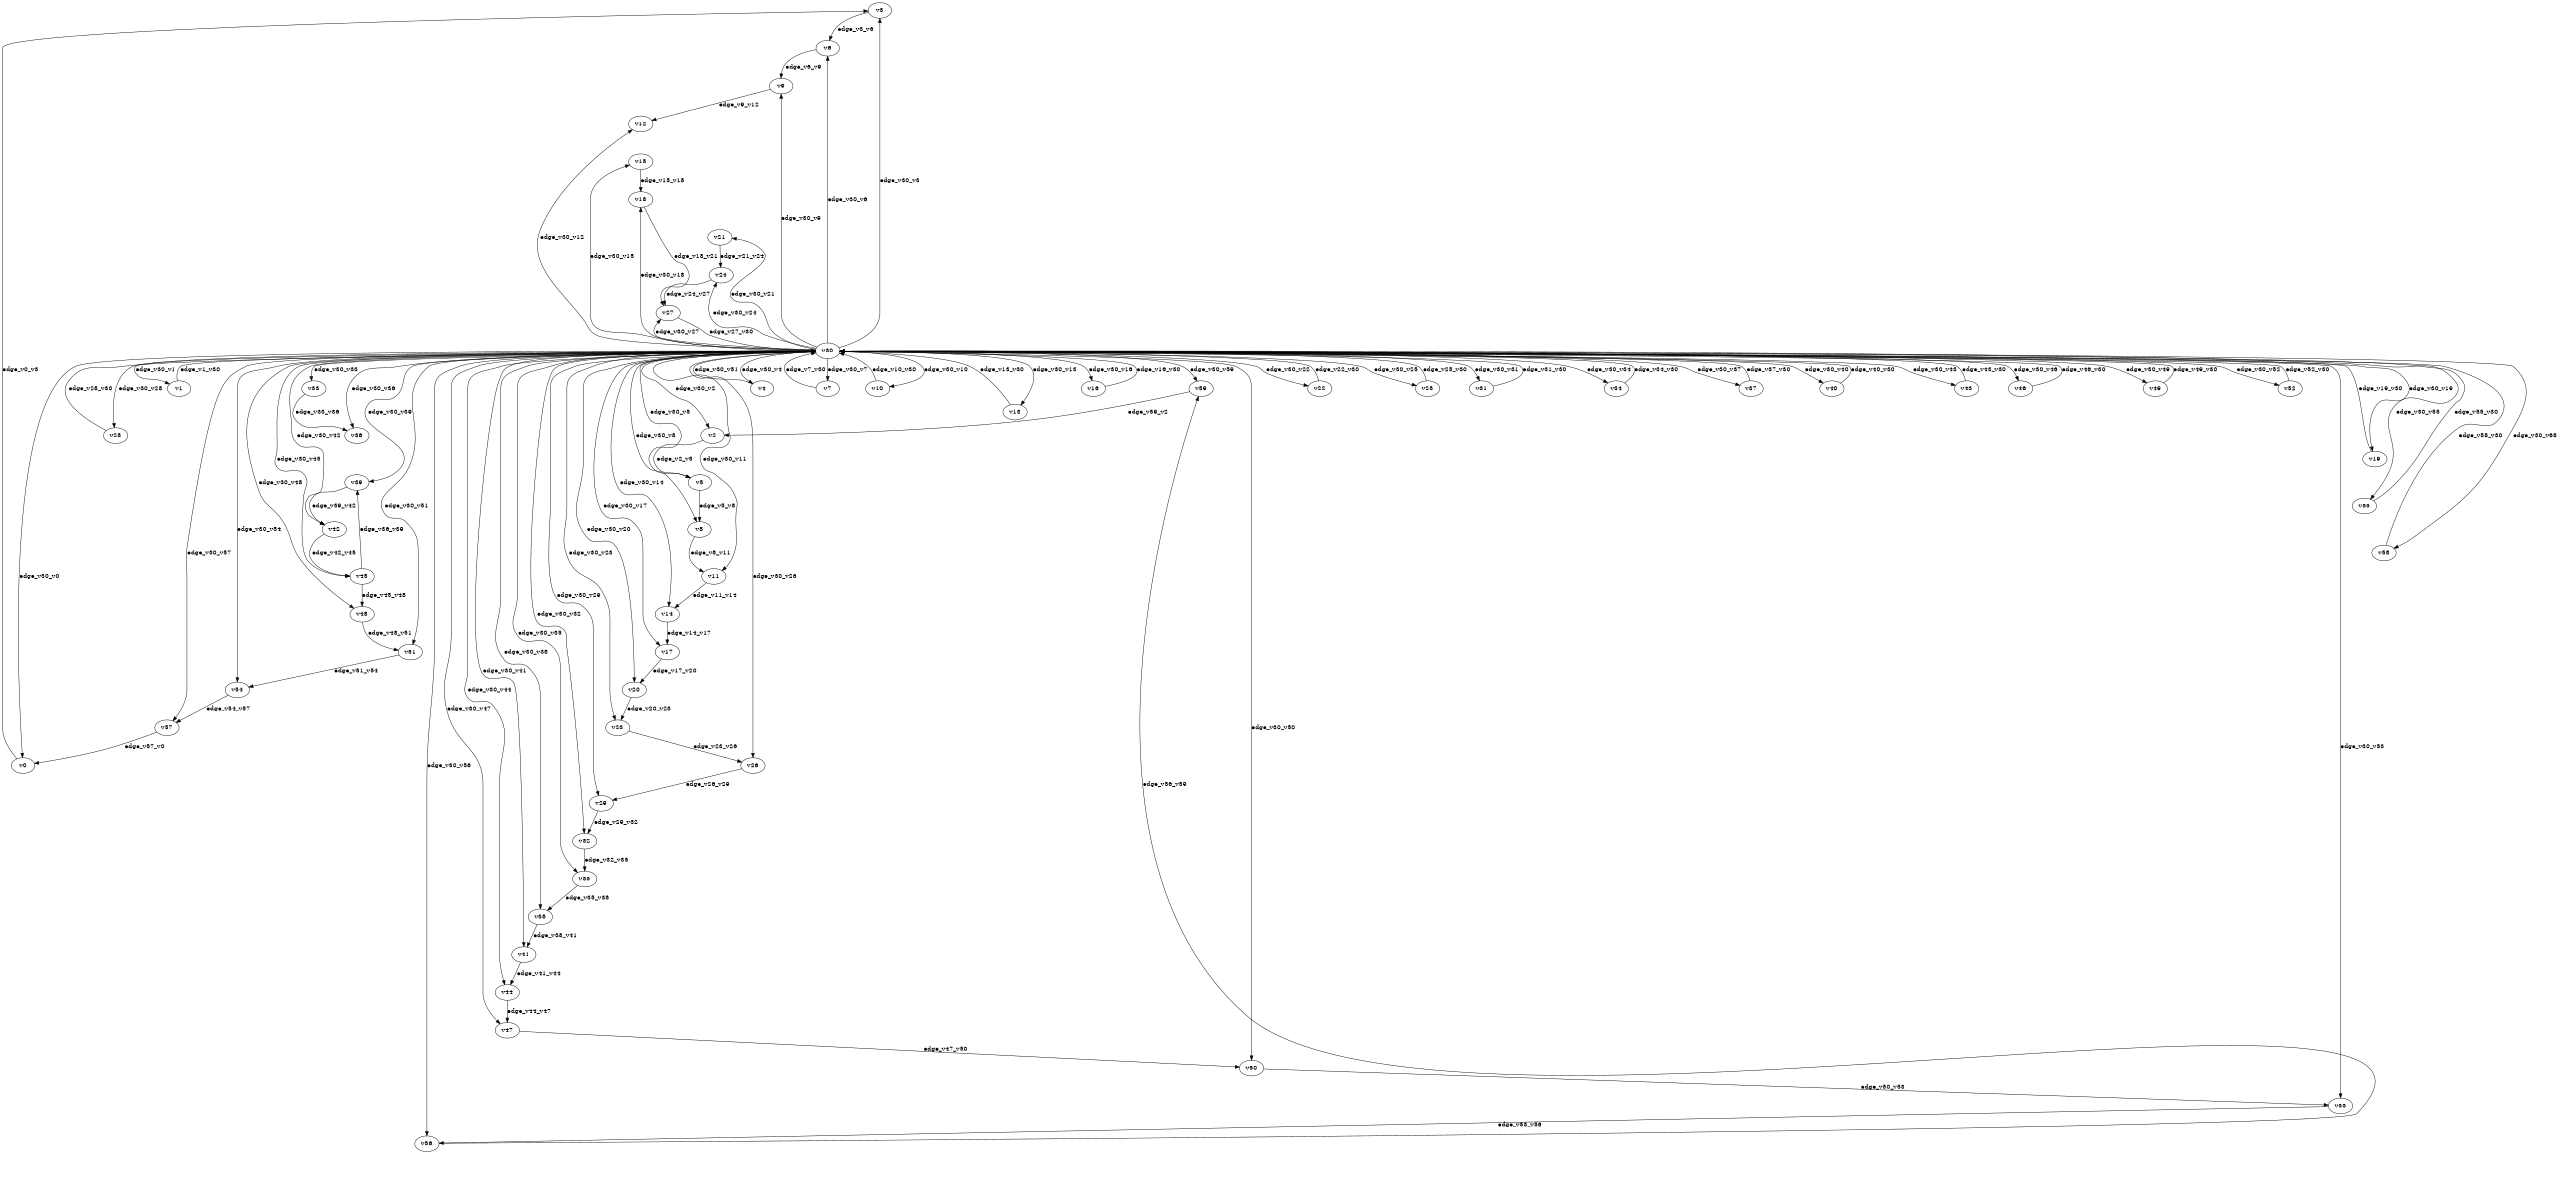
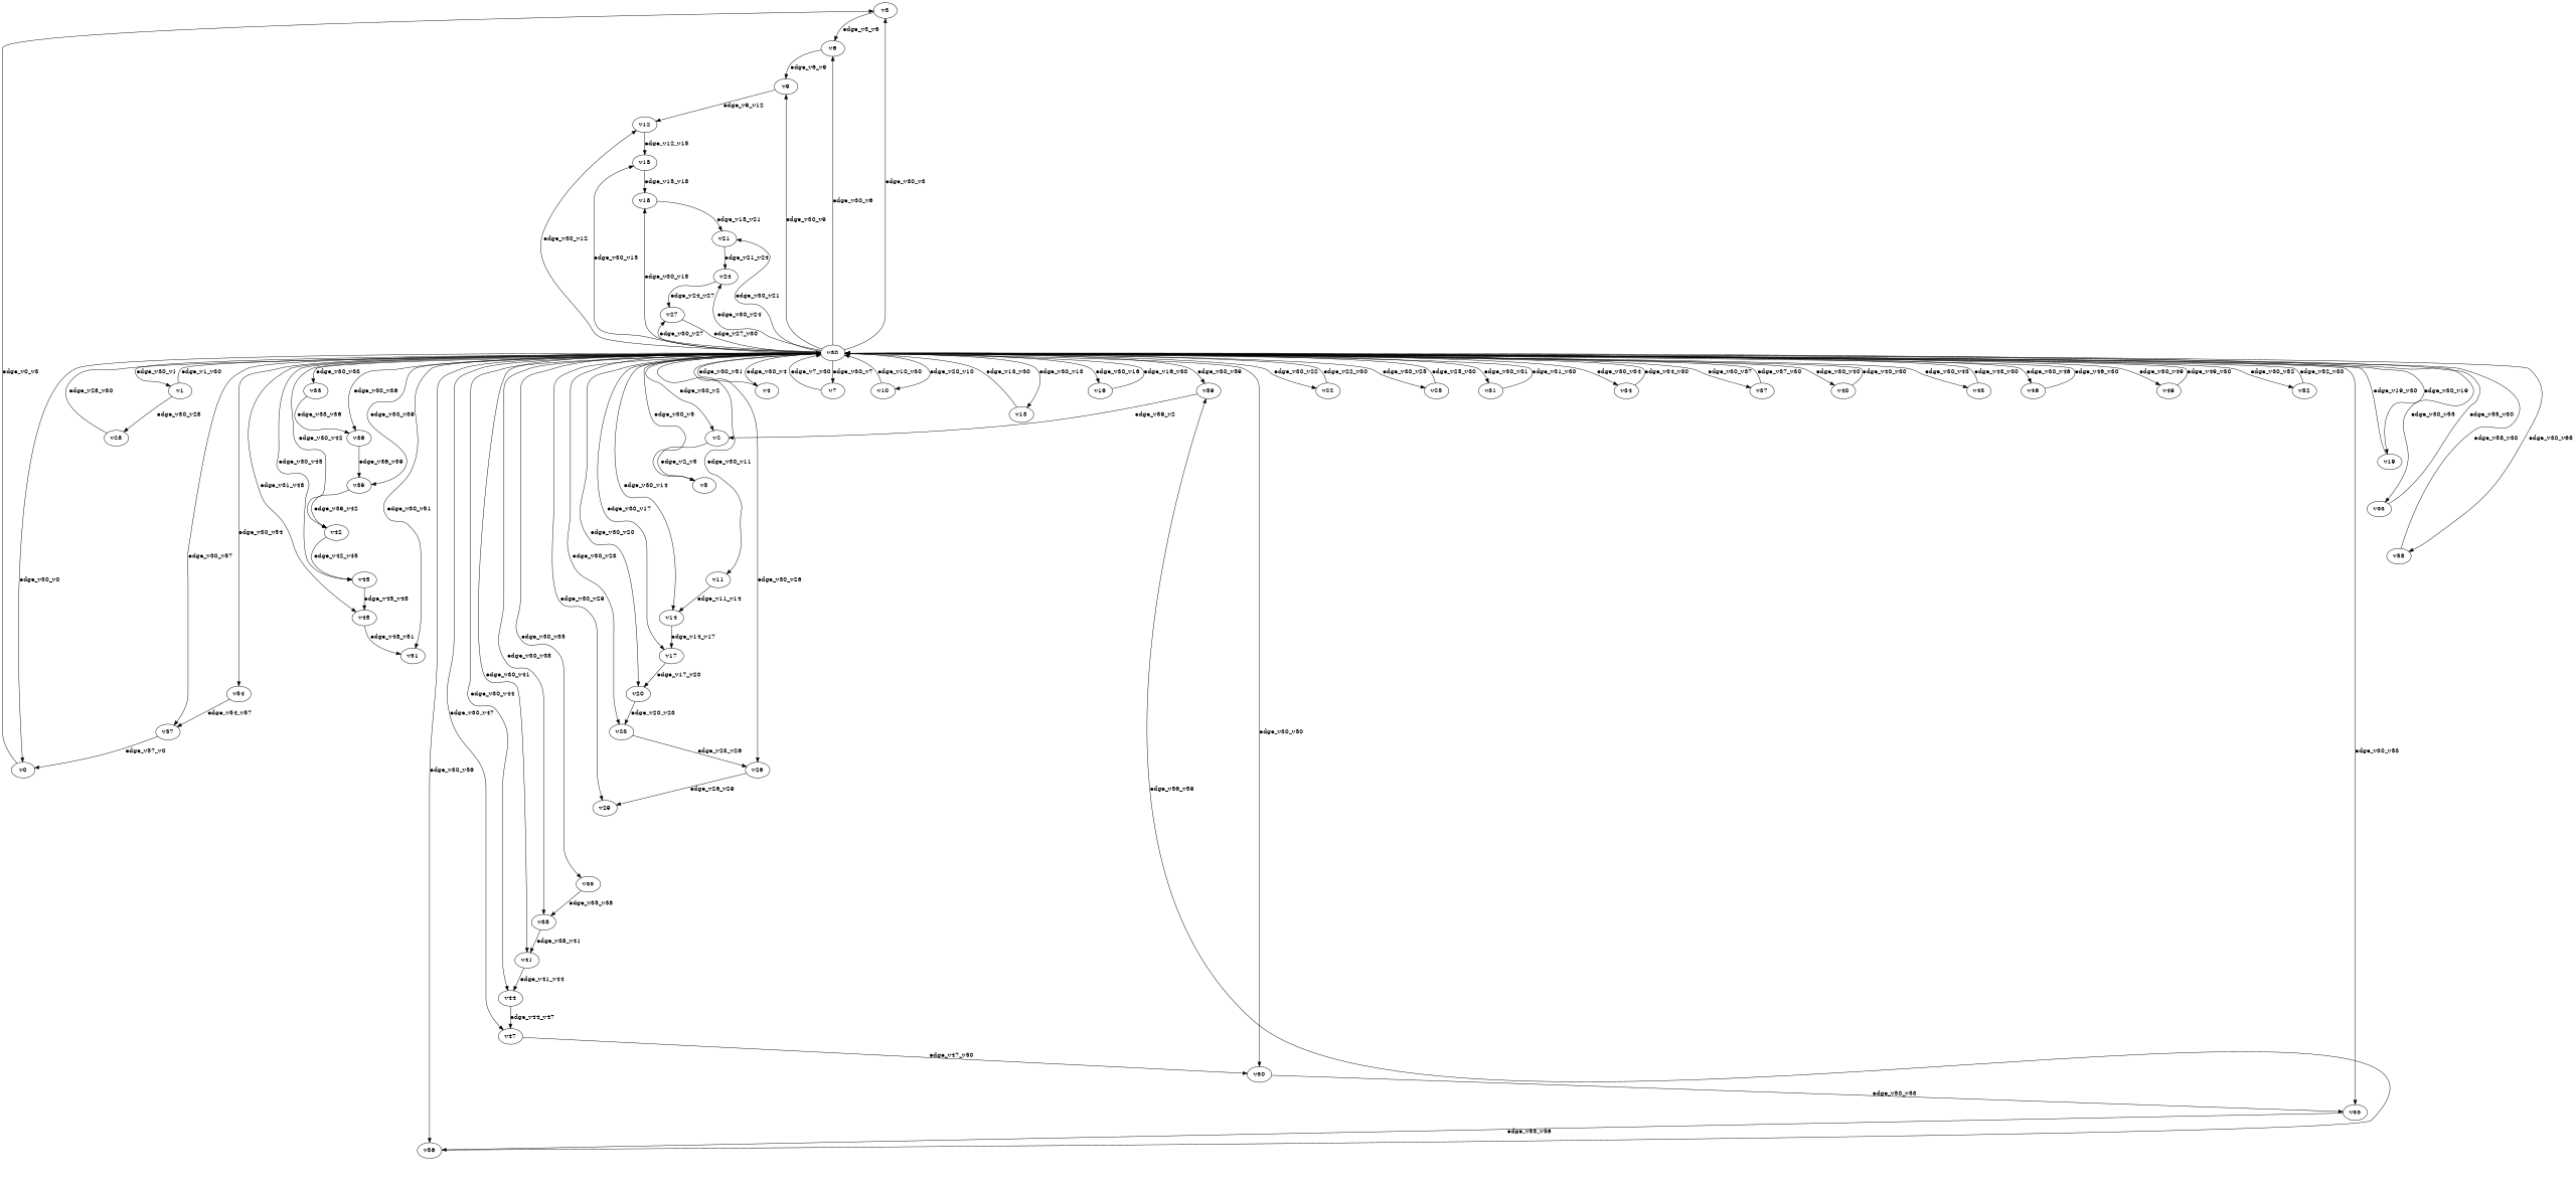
  digraph {
    node [player=1]
    edge [discount=0.168 weight=7.11]
    v3
    v0 [player=0]
    v6 [player=0]
    v1
    v30 [player=0]
    v2 [player=0]
    v5
    v4 [player=0]
-   v8 [player=0]
    v9
    v7
    v11
    v12 [player=0]
    v10 [player=0]
    v14 [player=0]
    v15
    v13
    v17
    v18 [player=0]
    v16 [player=0]
    v20 [player=0]
    v21
    v19
    v23
    v24 [player=0]
    v22 [player=0]
    v26 [player=0]
    v27
    v25
    v29
    v28 [player=0]
-   v32 [player=0]
    v31
    v33
    v34 [player=0]
    v35
    v36 [player=0]
    v37
    v38 [player=0]
    v39
    v40 [player=0]
    v41
    v42 [player=0]
    v43
    v44 [player=0]
    v45
    v46 [player=0]
    v47
    v48 [player=0]
    v49
    v50 [player=0]
    v51
    v52 [player=0]
    v53
    v54 [player=0]
    v55
    v56 [player=0]
    v57
    v58 [player=0]
    v59
    v3 -> v6 [label=edge_v3_v6 weight=3.74]
    v0 -> v3 [label=edge_v0_v3 weight=5.33]
    v6 -> v9 [label=edge_v6_v9 weight=4.01]
    v1 -> v30 [label=edge_v1_v30 weight=2.91]
    v30 -> v3 [label=edge_v30_v3 weight=9.13]
    v30 -> v0 [label=edge_v30_v0 weight=-4.64]
    v30 -> v6 [label=edge_v30_v6 weight=9.51]
    v30 -> v1 [label=edge_v30_v1 weight=1.96]
    v30 -> v2 [label=edge_v30_v2 weight=-5.83]
    v30 -> v5 [label=edge_v30_v5 weight=7.83]
    v30 -> v4 [label=edge_v30_v4 weight=5.03]
-   v30 -> v8 [label=edge_v30_v8 weight=-3.16]
    v30 -> v9 [label=edge_v30_v9]
    v30 -> v7 [label=edge_v30_v7 weight=8.40]
    v30 -> v11 [label=edge_v30_v11 weight=-2.69]
    v30 -> v12 [label=edge_v30_v12 weight=-3.34]
-   v30 -> v10 [label=edge_v30_v10 weight=4.41]
+   v30 -> v10 [label=edge_v20_v10 weight=4.41]
    v30 -> v14 [label=edge_v30_v14 weight=6.75]
    v30 -> v15 [label=edge_v30_v15 weight=2.03]
    v30 -> v13 [label=edge_v30_v13 weight=0.82]
    v30 -> v17 [label=edge_v30_v17 weight=3.29]
    v30 -> v18 [label=edge_v30_v18 weight=9.24]
    v30 -> v16 [label=edge_v30_v16]
    v30 -> v20 [label=edge_v30_v20 weight=3.14]
    v30 -> v21 [label=edge_v30_v21 weight=-2.12]
    v30 -> v19 [label=edge_v30_v19 weight=-2.99]
    v30 -> v23 [label=edge_v30_v23 weight=6.03]
    v30 -> v24 [label=edge_v30_v24 weight=-3.48]
    v30 -> v22 [label=edge_v30_v22 weight=1.41]
    v30 -> v26 [label=edge_v30_v26 weight=9.05]
    v30 -> v27 [label=edge_v30_v27 weight=0.27]
    v30 -> v25 [label=edge_v30_v25 weight=7.33]
    v30 -> v29 [label=edge_v30_v29 weight=7.95]
-   v30 -> v28 [label=edge_v30_v28 weight=8.24]
-   v30 -> v32 [label=edge_v30_v32 weight=-1.09]
+   v1 -> v28 [label=edge_v30_v28 weight=8.24]
    v30 -> v31 [label=edge_v30_v31 weight=3.18]
    v30 -> v33 [label=edge_v30_v33 weight=9.61]
    v30 -> v34 [label=edge_v30_v34 weight=9.75]
    v30 -> v35 [label=edge_v30_v35 weight=2.40]
    v30 -> v36 [label=edge_v30_v36 weight=5.55]
    v30 -> v37 [label=edge_v30_v37 weight=7.08]
    v30 -> v38 [label=edge_v30_v38 weight=9.44]
    v30 -> v39 [label=edge_v30_v39 weight=-1.18]
    v30 -> v40 [label=edge_v30_v40 weight=5.83]
    v30 -> v41 [label=edge_v30_v41 weight=-2.62]
    v30 -> v42 [label=edge_v30_v42 weight=-0.55]
    v30 -> v43 [label=edge_v30_v43 weight=4.28]
    v30 -> v44 [label=edge_v30_v44 weight=8.32]
    v30 -> v45 [label=edge_v30_v45 weight=-1.14]
    v30 -> v46 [label=edge_v30_v46 weight=1.06]
    v30 -> v47 [label=edge_v30_v47 weight=1.06]
-   v30 -> v48 [label=edge_v30_v48 weight=3.33]
+   v30 -> v48 [label=edge_v31_v48 weight=3.33]
    v30 -> v49 [label=edge_v30_v49 weight=4.28]
    v30 -> v50 [label=edge_v30_v50 weight=9.32]
    v30 -> v51 [label=edge_v30_v51 weight=3.47]
    v30 -> v52 [label=edge_v30_v52 weight=6.94]
    v30 -> v53 [label=edge_v30_v53 weight=5.77]
    v30 -> v54 [label=edge_v30_v54 weight=9.79]
    v30 -> v55 [label=edge_v30_v55 weight=-1.87]
    v30 -> v56 [label=edge_v30_v56 weight=9.68]
    v30 -> v57 [label=edge_v30_v57 weight=5.96]
    v30 -> v58 [label=edge_v30_v68 weight=-1.45]
    v30 -> v59 [label=edge_v30_v59 weight=4.61]
    v2 -> v5 [label=edge_v2_v5 weight=-2.24]
-   v5 -> v8 [label=edge_v5_v8 weight=4.32]
    v4 -> v30 [label=edge_v30_v51 weight=5.23]
-   v8 -> v11 [label=edge_v8_v11 weight=-2.20]
    v9 -> v12 [label=edge_v9_v12 weight=1.49]
    v7 -> v30 [label=edge_v7_v30 weight=7.54]
    v11 -> v14 [label=edge_v11_v14 weight=-1.72]
+   v12 -> v15 [label=edge_v12_v15 weight=6.79]
    v10 -> v30 [label=edge_v10_v30 weight=7.20]
    v14 -> v17 [label=edge_v14_v17 weight=4.36]
    v15 -> v18 [label=edge_v15_v18 weight=2.86]
    v13 -> v30 [label=edge_v13_v30 weight=-1.84]
    v17 -> v20 [label=edge_v17_v20 weight=-2.77]
-   v18 -> v27 [label=edge_v18_v21 weight=-1.95]
+   v18 -> v21 [label=edge_v18_v21 weight=-1.95]
    v16 -> v30 [label=edge_v16_v30 weight=4.30]
    v20 -> v23 [label=edge_v20_v23 weight=-2.14]
    v21 -> v24 [label=edge_v21_v24 weight=5.52]
    v19 -> v30 [label=edge_v19_v30 weight=-2.02]
    v23 -> v26 [label=edge_v23_v26 weight=0.01]
    v24 -> v27 [label=edge_v24_v27 weight=0.55]
    v22 -> v30 [label=edge_v22_v30 weight=2.02]
    v26 -> v29 [label=edge_v26_v29 weight=6.32]
    v27 -> v30 [label=edge_v27_v30 weight=-2.39]
    v25 -> v30 [label=edge_v25_v30 weight=10.13]
-   v29 -> v32 [label=edge_v29_v32 weight=-2.30]
    v28 -> v30 [label=edge_v28_v30 weight=9.27]
-   v32 -> v35 [label=edge_v32_v35 weight=3.46]
    v31 -> v30 [label=edge_v31_v30 weight=2.26]
    v33 -> v36 [label=edge_v33_v36 weight=-0.95]
    v34 -> v30 [label=edge_v34_v30 weight=9.86]
    v35 -> v38 [label=edge_v35_v38 weight=-0.01]
-   v45 -> v39 [label=edge_v36_v39 weight=6.96]
+   v36 -> v39 [label=edge_v36_v39 weight=6.96]
    v37 -> v30 [label=edge_v37_v30 weight=9.90]
    v38 -> v41 [label=edge_v38_v41 weight=-0.11]
    v39 -> v42 [label=edge_v39_v42 weight=3.82]
    v40 -> v30 [label=edge_v40_v30 weight=5.98]
    v41 -> v44 [label=edge_v41_v44 weight=2.06]
    v42 -> v45 [label=edge_v42_v45 weight=-0.61]
    v43 -> v30 [label=edge_v43_v30 weight=5.66]
    v44 -> v47 [label=edge_v44_v47 weight=5.46]
    v45 -> v48 [label=edge_v45_v48 weight=7.00]
    v46 -> v30 [label=edge_v46_v30 weight=0.26]
    v47 -> v50 [label=edge_v47_v50 weight=4.82]
    v48 -> v51 [label=edge_v48_v51 weight=-1.44]
    v49 -> v30 [label=edge_v49_v30 weight=4.49]
    v50 -> v53 [label=edge_v50_v53 weight=-2.41]
-   v51 -> v54 [label=edge_v51_v54 weight=-2.16]
    v52 -> v30 [label=edge_v52_v30 weight=8.44]
    v53 -> v56 [label=edge_v53_v56 weight=-0.80]
    v54 -> v57 [label=edge_v54_v57 weight=-1.97]
    v55 -> v30 [label=edge_v55_v30 weight=0.90]
    v56 -> v59 [label=edge_v56_v59 weight=-0.31]
    v57 -> v0 [label=edge_v57_v0 weight=5.38]
    v58 -> v30 [label=edge_v58_v30 weight=-1.39]
    v59 -> v2 [label=edge_v59_v2 weight=3.64]
  }
